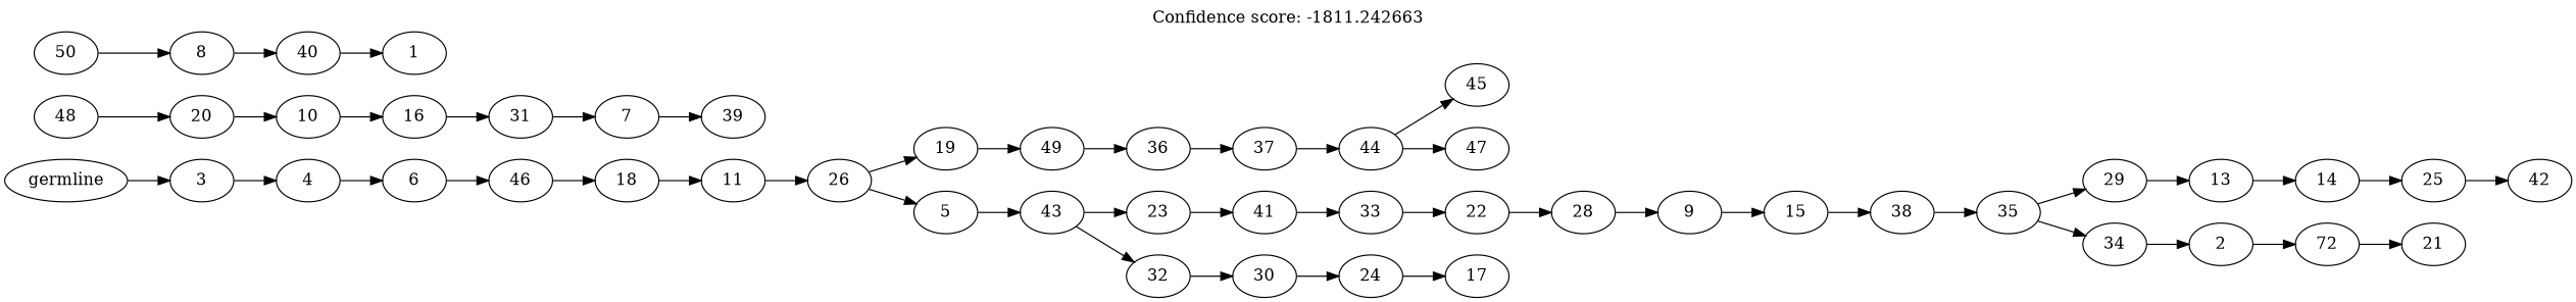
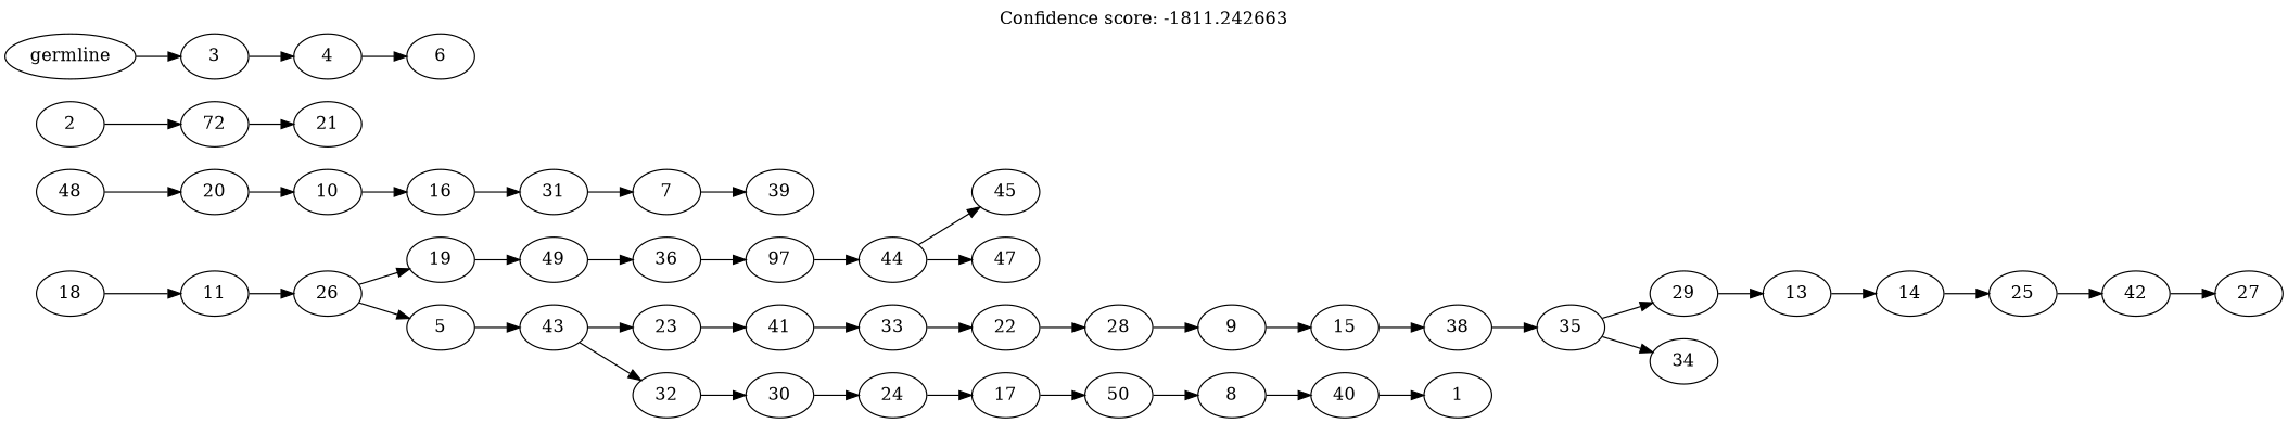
  digraph {
    label="Confidence score: -1811.242663"
    labelloc=t
    rankdir=LR
    n1 [label=45]
    n2 [label=47]
    n3 [label=44]
-   n4 [label=37]
+   n4 [label=97]
    n5 [label=36]
    n6 [label=49]
    n7 [label=19]
    n8 [label=7]
    n9 [label=39]
    n10 [label=31]
    n11 [label=16]
    n12 [label=10]
    n13 [label=20]
    n14 [label=48]
+   n15 [label=27]
    n16 [label=42]
    n17 [label=25]
    n18 [label=14]
    n19 [label=13]
    n20 [label=29]
    n21 [label=72]
    n22 [label=21]
    n23 [label=2]
    n24 [label=34]
    n25 [label=35]
    n26 [label=38]
    n27 [label=15]
    n28 [label=9]
    n29 [label=28]
    n30 [label=22]
    n31 [label=33]
    n32 [label=41]
    n33 [label=23]
    n34 [label=40]
    n35 [label=1]
    n36 [label=8]
    n37 [label=50]
    n38 [label=17]
    n39 [label=24]
    n40 [label=30]
    n41 [label=32]
    n42 [label=43]
    n43 [label=5]
    n44 [label=26]
    n45 [label=11]
    n46 [label=18]
-   n47 [label=46]
    n48 [label=6]
    n49 [label=4]
    n50 [label=3]
    n51 [label=germline]
    n3 -> n1
    n3 -> n2
    n4 -> n3
    n5 -> n4
    n6 -> n5
    n7 -> n6
    n8 -> n9
    n10 -> n8
    n11 -> n10
    n12 -> n11
    n13 -> n12
    n14 -> n13
+   n16 -> n15
    n17 -> n16
    n18 -> n17
    n19 -> n18
    n20 -> n19
    n21 -> n22
    n23 -> n21
-   n24 -> n23
    n25 -> n20
    n25 -> n24
    n26 -> n25
    n27 -> n26
    n28 -> n27
    n29 -> n28
    n30 -> n29
    n31 -> n30
    n32 -> n31
    n33 -> n32
    n34 -> n35
    n36 -> n34
    n37 -> n36
+   n38 -> n37
    n39 -> n38
    n40 -> n39
    n41 -> n40
    n42 -> n33
    n42 -> n41
    n43 -> n42
    n44 -> n7
    n44 -> n43
    n45 -> n44
    n46 -> n45
-   n47 -> n46
-   n48 -> n47
    n49 -> n48
    n50 -> n49
    n51 -> n50
  }
